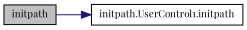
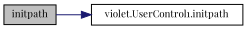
  digraph {
    rankdir=LR
    fontname="Playfair Display"
    node [color=black fontname="Playfair Display" fontsize=10 shape=record style=filled]
    n1 [fillcolor=grey75 fontcolor=black height=0.2 label=initpath width=0.4]
-   n2 [fillcolor=white height=0.2 label="initpath.UserControl1.initpath" width=0.4]
+   n2 [fillcolor=white height=0.2 label="violet.UserControl1.initpath" width=0.4]
    n1 -> n2 [color=midnightblue fontname="Playfair Display" fontsize=10 labelfontname=Helvetica labelfontsize=10 style=solid]
  }
